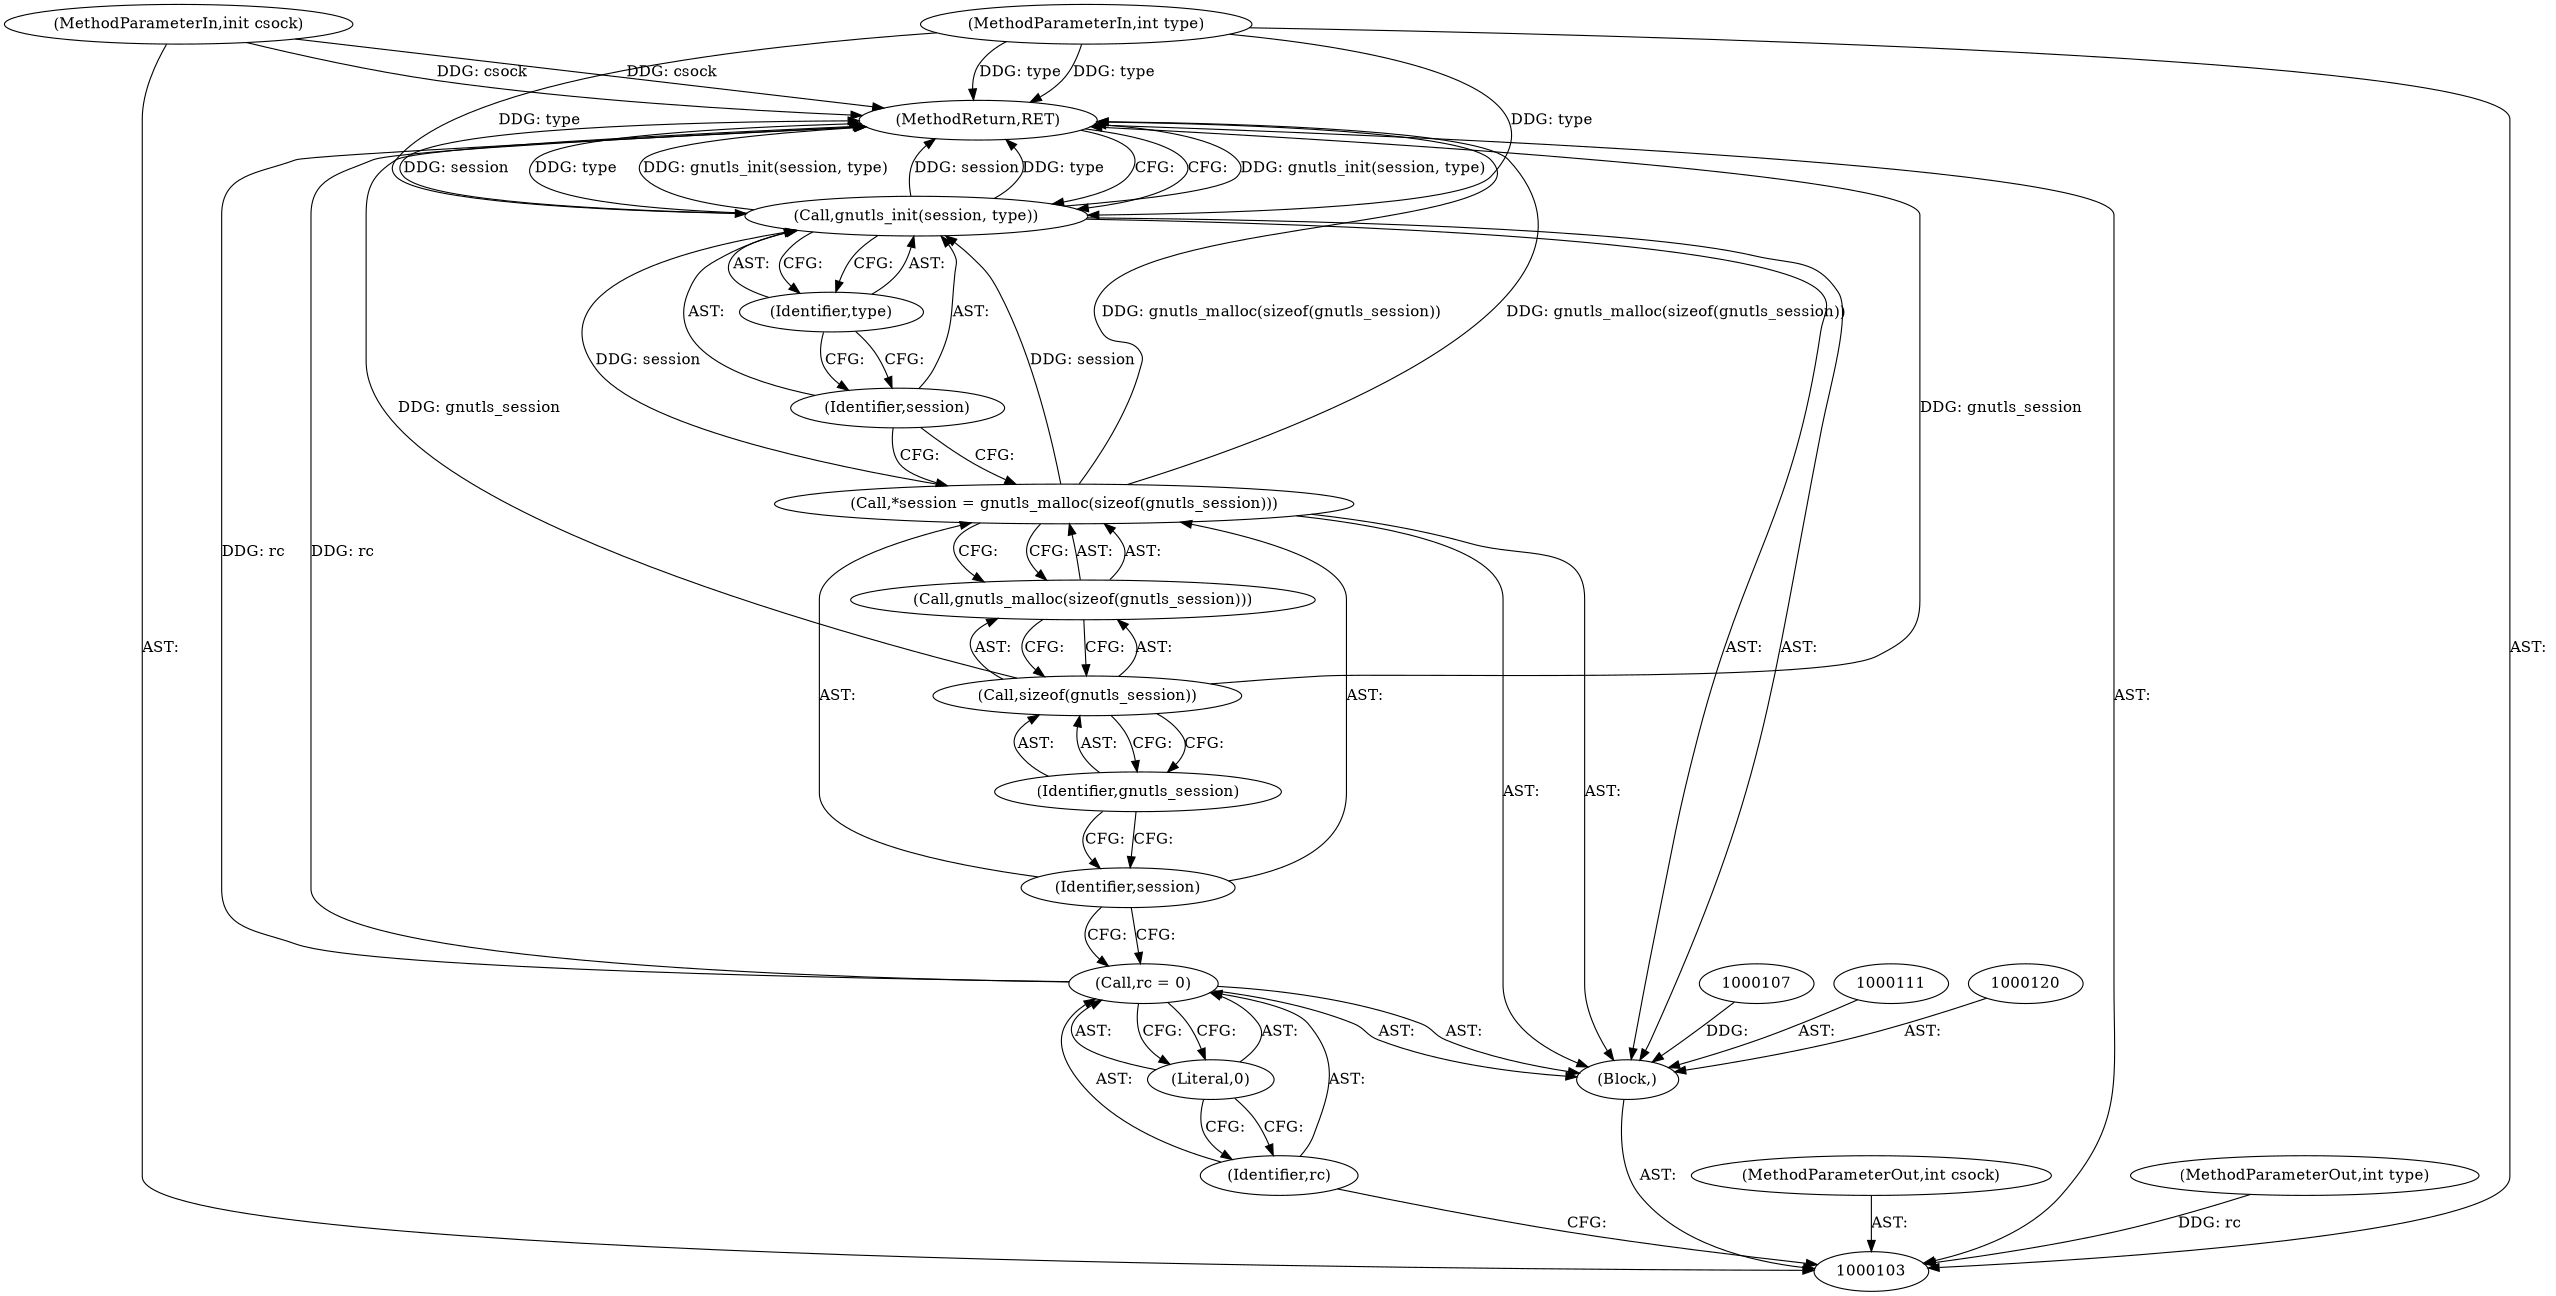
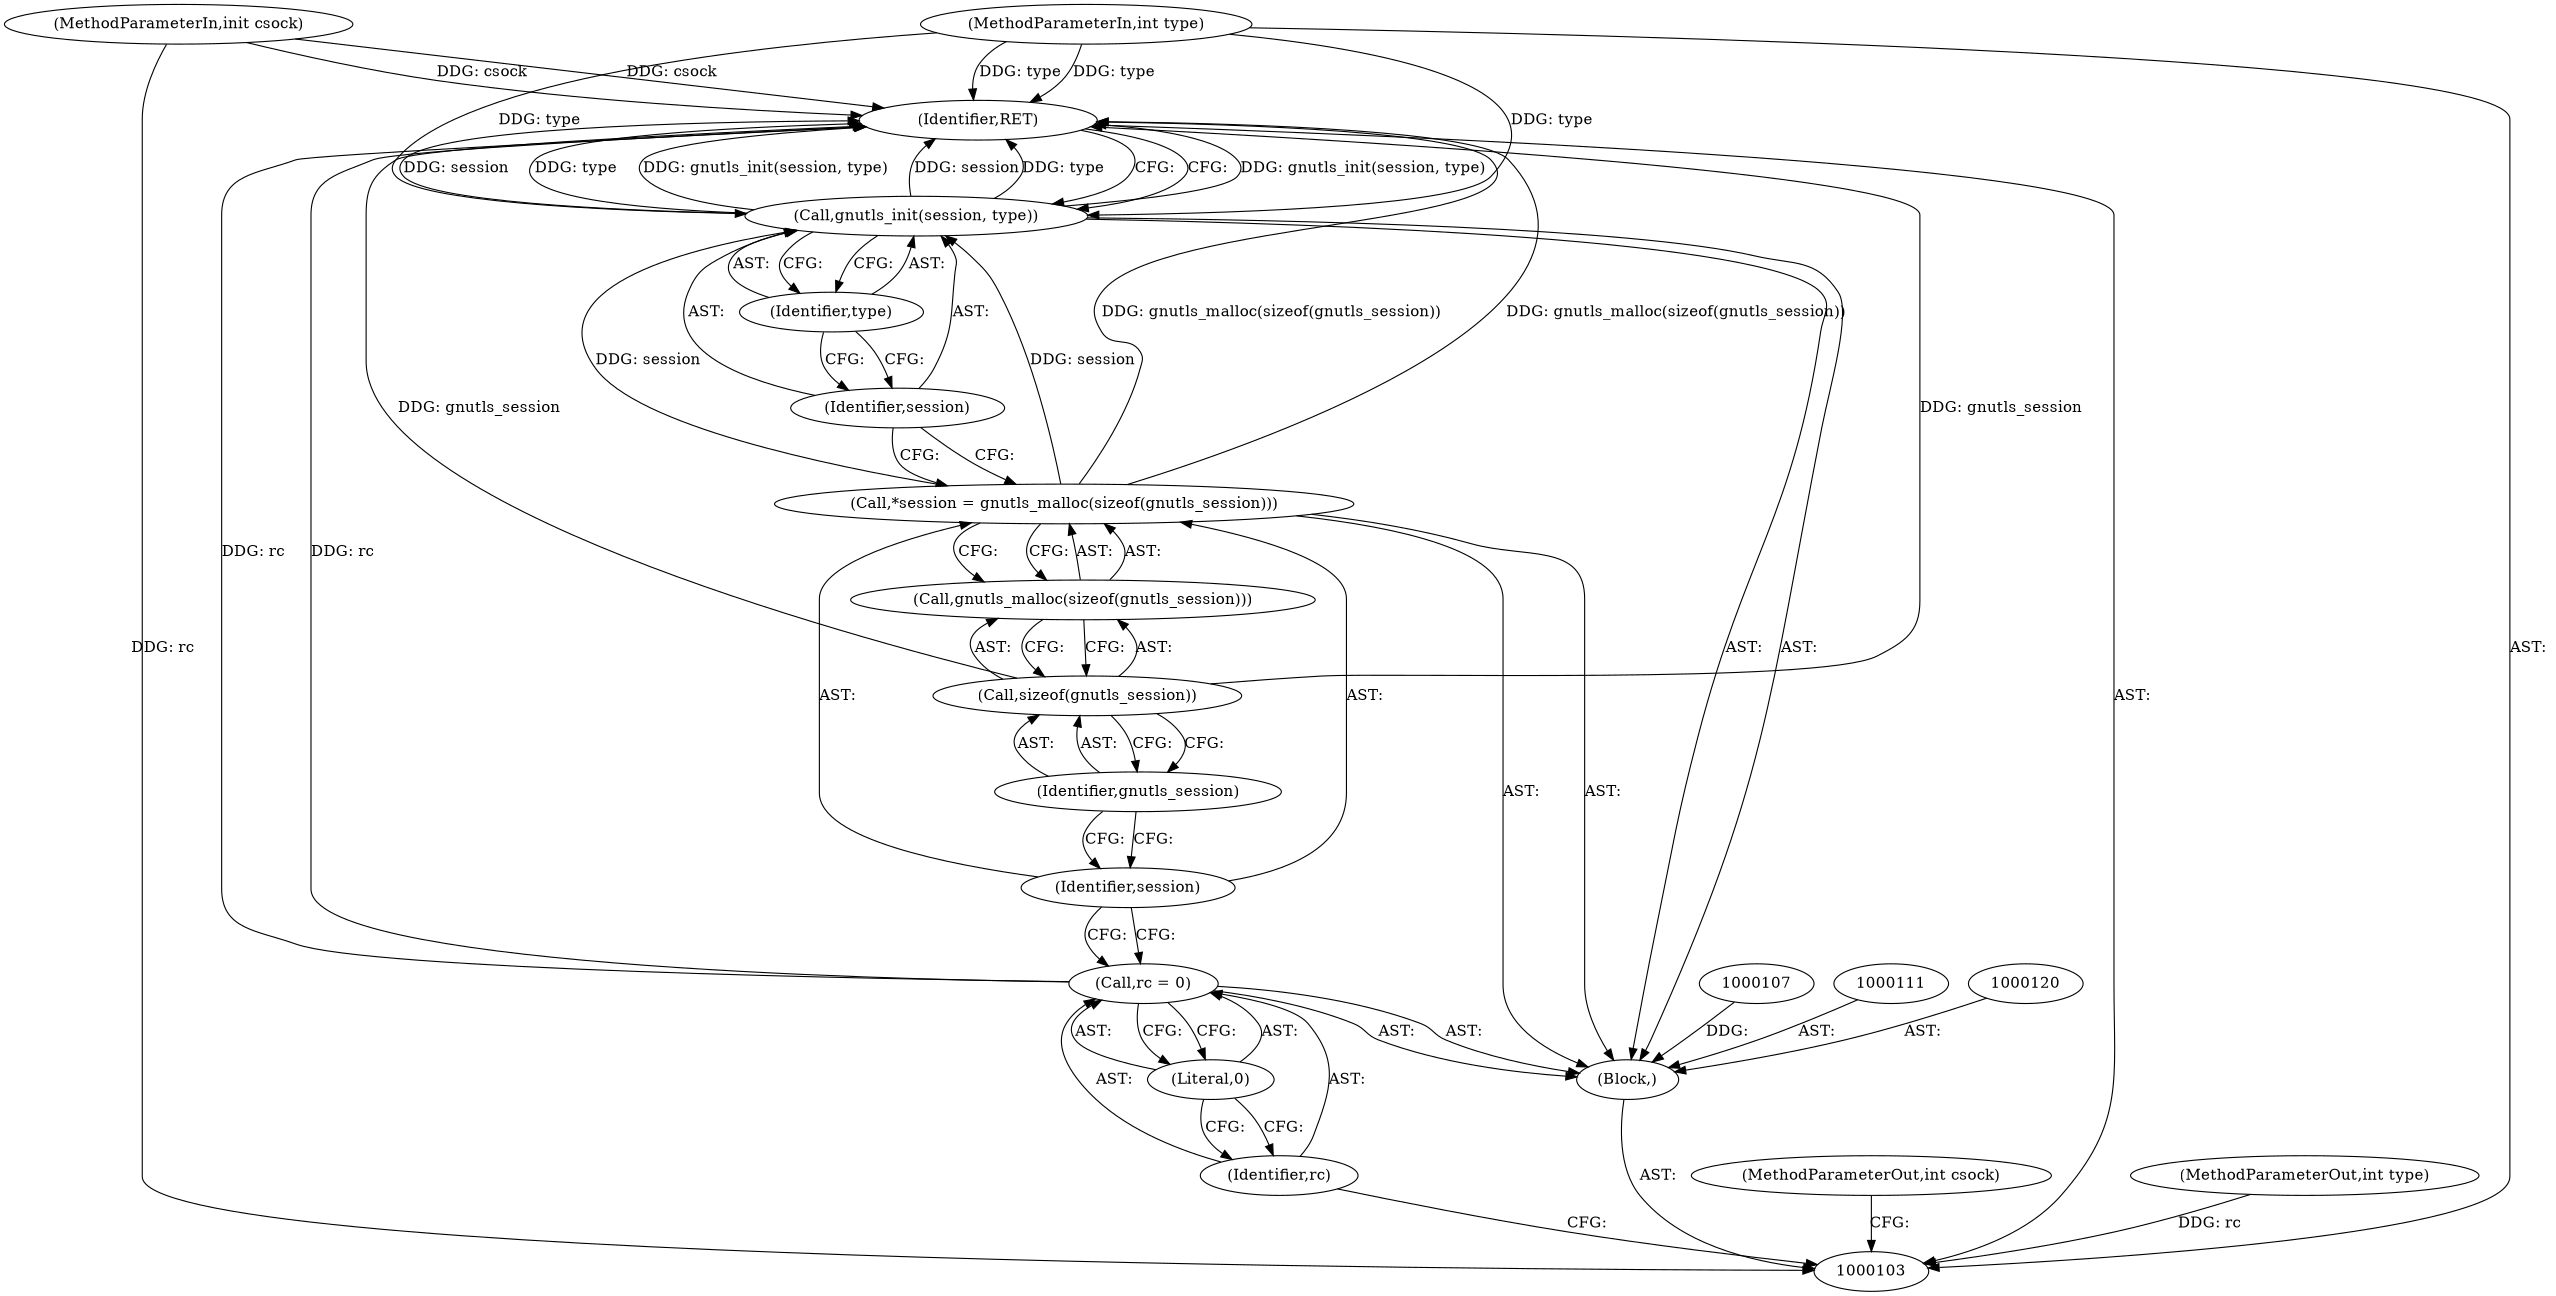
  digraph {
-   n1 [label="(MethodReturn,RET)"]
+   n1 [label="(Identifier,RET)"]
    n2 [label="(Call,gnutls_init(session, type))"]
    1000103
    n4 [label="(Block,)"]
    n5 [label="(Identifier,type)"]
    n6 [label="(MethodParameterIn,init csock)"]
    n7 [label="(MethodParameterOut,int csock)"]
    n8 [label="(MethodParameterIn,int type)"]
    n9 [label="(MethodParameterOut,int type)"]
    n10 [label="(Literal,0)"]
    n11 [label="(Call,rc = 0)"]
    n12 [label="(Identifier,rc)"]
    n13 [label="(Call,*session = gnutls_malloc(sizeof(gnutls_session)))"]
    n14 [label="(Call,gnutls_malloc(sizeof(gnutls_session)))"]
    n15 [label="(Call,sizeof(gnutls_session))"]
    n16 [label="(Identifier,session)"]
    n17 [label="(Identifier,gnutls_session)"]
    n18 [label="(Identifier,session)"]
    1000107
    1000111
    1000120
    n1 -> n2 [label="CFG: "]
    n1 -> n2 [label="CFG: "]
    n1 -> 1000103 [label="AST: "]
    n2 -> n1 [label="DDG: gnutls_init(session, type)"]
    n2 -> n1 [label="DDG: session"]
    n2 -> n1 [label="DDG: type"]
    n2 -> n1 [label="DDG: gnutls_init(session, type)"]
    n2 -> n1 [label="DDG: session"]
    n2 -> n1 [label="DDG: type"]
    n2 -> n4 [label="AST: "]
    n2 -> n4 [label="AST: "]
    n2 -> n5 [label="CFG: "]
    n2 -> n5 [label="CFG: "]
    n4 -> 1000103 [label="AST: "]
    n5 -> n2 [label="AST: "]
    n5 -> n2 [label="AST: "]
    n5 -> n18 [label="CFG: "]
    n5 -> n18 [label="CFG: "]
    n6 -> n1 [label="DDG: csock"]
    n6 -> n1 [label="DDG: csock"]
-   n6 -> 1000103 [label="AST: "]
-   n7 -> 1000103 [label="AST: "]
+   n6 -> 1000103 [label="DDG: rc"]
+   n7 -> 1000103 [label="CFG: "]
    n8 -> n1 [label="DDG: type"]
    n8 -> n1 [label="DDG: type"]
    n8 -> n2 [label="DDG: type"]
    n8 -> n2 [label="DDG: type"]
    n8 -> 1000103 [label="AST: "]
    n9 -> 1000103 [label="DDG: rc"]
    n10 -> n11 [label="AST: "]
    n10 -> n11 [label="AST: "]
    n10 -> n12 [label="CFG: "]
    n10 -> n12 [label="CFG: "]
    n11 -> n1 [label="DDG: rc"]
    n11 -> n1 [label="DDG: rc"]
    n11 -> n4 [label="AST: "]
    n11 -> n4 [label="AST: "]
    n11 -> n10 [label="CFG: "]
    n11 -> n10 [label="CFG: "]
    n12 -> 1000103 [label="CFG: "]
    n12 -> n11 [label="AST: "]
    n12 -> n11 [label="AST: "]
    n13 -> n1 [label="DDG: gnutls_malloc(sizeof(gnutls_session))"]
    n13 -> n1 [label="DDG: gnutls_malloc(sizeof(gnutls_session))"]
    n13 -> n2 [label="DDG: session"]
    n13 -> n2 [label="DDG: session"]
    n13 -> n4 [label="AST: "]
    n13 -> n4 [label="AST: "]
    n13 -> n14 [label="CFG: "]
    n13 -> n14 [label="CFG: "]
    n14 -> n13 [label="AST: "]
    n14 -> n13 [label="AST: "]
    n14 -> n15 [label="CFG: "]
    n14 -> n15 [label="CFG: "]
    n15 -> n1 [label="DDG: gnutls_session"]
    n15 -> n1 [label="DDG: gnutls_session"]
    n15 -> n14 [label="AST: "]
    n15 -> n14 [label="AST: "]
    n15 -> n17 [label="CFG: "]
    n15 -> n17 [label="CFG: "]
    n16 -> n11 [label="CFG: "]
    n16 -> n11 [label="CFG: "]
    n16 -> n13 [label="AST: "]
    n16 -> n13 [label="AST: "]
    n17 -> n15 [label="AST: "]
    n17 -> n15 [label="AST: "]
    n17 -> n16 [label="CFG: "]
    n17 -> n16 [label="CFG: "]
    n18 -> n2 [label="AST: "]
    n18 -> n2 [label="AST: "]
    n18 -> n13 [label="CFG: "]
    n18 -> n13 [label="CFG: "]
    1000107 -> n4 [label="DDG: "]
    1000111 -> n4 [label="AST: "]
    1000120 -> n4 [label="AST: "]
  }
